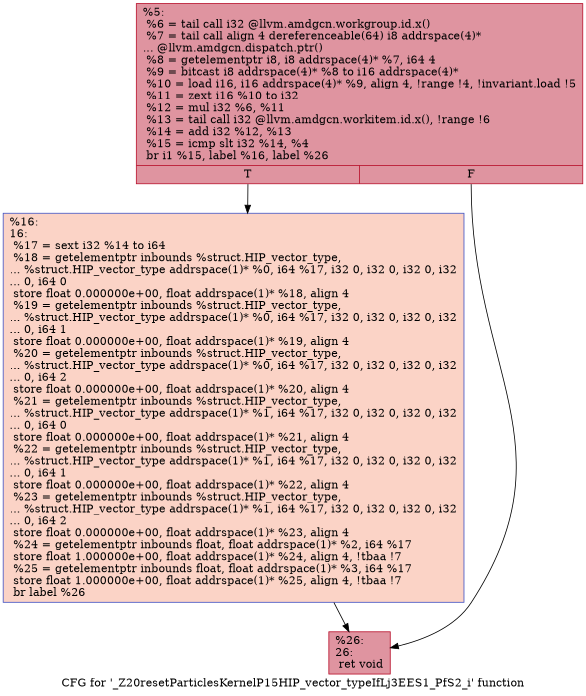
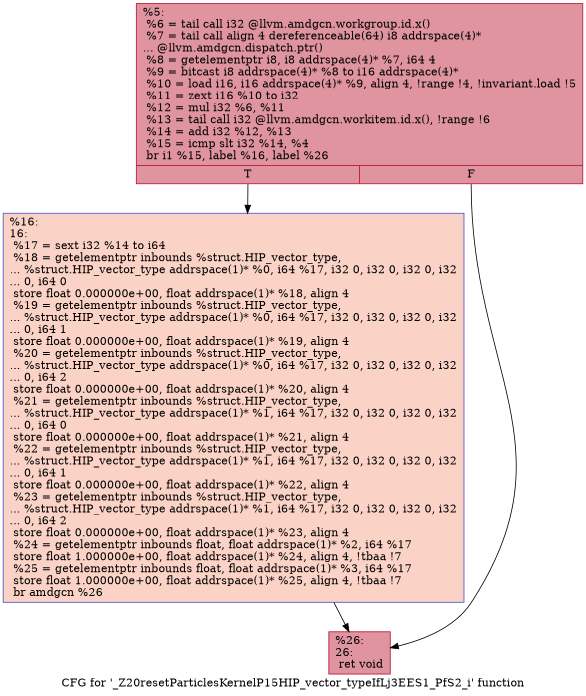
  digraph {
    label="CFG for '_Z20resetParticlesKernelP15HIP_vector_typeIfLj3EES1_PfS2_i' function"
    node [color="#b70d28ff" fillcolor="#b70d2870" shape=record style=filled]
    n1 [label="{%5:\l  %6 = tail call i32 @llvm.amdgcn.workgroup.id.x()\l  %7 = tail call align 4 dereferenceable(64) i8 addrspace(4)*\l... @llvm.amdgcn.dispatch.ptr()\l  %8 = getelementptr i8, i8 addrspace(4)* %7, i64 4\l  %9 = bitcast i8 addrspace(4)* %8 to i16 addrspace(4)*\l  %10 = load i16, i16 addrspace(4)* %9, align 4, !range !4, !invariant.load !5\l  %11 = zext i16 %10 to i32\l  %12 = mul i32 %6, %11\l  %13 = tail call i32 @llvm.amdgcn.workitem.id.x(), !range !6\l  %14 = add i32 %12, %13\l  %15 = icmp slt i32 %14, %4\l  br i1 %15, label %16, label %26\l|{<s0>T|<s1>F}}"]
-   n2 [color="#3d50c3ff" fillcolor="#f59c7d70" label="{%16:\l16:                                               \l  %17 = sext i32 %14 to i64\l  %18 = getelementptr inbounds %struct.HIP_vector_type,\l... %struct.HIP_vector_type addrspace(1)* %0, i64 %17, i32 0, i32 0, i32 0, i32\l... 0, i64 0\l  store float 0.000000e+00, float addrspace(1)* %18, align 4\l  %19 = getelementptr inbounds %struct.HIP_vector_type,\l... %struct.HIP_vector_type addrspace(1)* %0, i64 %17, i32 0, i32 0, i32 0, i32\l... 0, i64 1\l  store float 0.000000e+00, float addrspace(1)* %19, align 4\l  %20 = getelementptr inbounds %struct.HIP_vector_type,\l... %struct.HIP_vector_type addrspace(1)* %0, i64 %17, i32 0, i32 0, i32 0, i32\l... 0, i64 2\l  store float 0.000000e+00, float addrspace(1)* %20, align 4\l  %21 = getelementptr inbounds %struct.HIP_vector_type,\l... %struct.HIP_vector_type addrspace(1)* %1, i64 %17, i32 0, i32 0, i32 0, i32\l... 0, i64 0\l  store float 0.000000e+00, float addrspace(1)* %21, align 4\l  %22 = getelementptr inbounds %struct.HIP_vector_type,\l... %struct.HIP_vector_type addrspace(1)* %1, i64 %17, i32 0, i32 0, i32 0, i32\l... 0, i64 1\l  store float 0.000000e+00, float addrspace(1)* %22, align 4\l  %23 = getelementptr inbounds %struct.HIP_vector_type,\l... %struct.HIP_vector_type addrspace(1)* %1, i64 %17, i32 0, i32 0, i32 0, i32\l... 0, i64 2\l  store float 0.000000e+00, float addrspace(1)* %23, align 4\l  %24 = getelementptr inbounds float, float addrspace(1)* %2, i64 %17\l  store float 1.000000e+00, float addrspace(1)* %24, align 4, !tbaa !7\l  %25 = getelementptr inbounds float, float addrspace(1)* %3, i64 %17\l  store float 1.000000e+00, float addrspace(1)* %25, align 4, !tbaa !7\l  br label %26\l}"]
+   n2 [color="#3d50c3ff" fillcolor="#f59c7d70" label="{%16:\l16:                                               \l  %17 = sext i32 %14 to i64\l  %18 = getelementptr inbounds %struct.HIP_vector_type,\l... %struct.HIP_vector_type addrspace(1)* %0, i64 %17, i32 0, i32 0, i32 0, i32\l... 0, i64 0\l  store float 0.000000e+00, float addrspace(1)* %18, align 4\l  %19 = getelementptr inbounds %struct.HIP_vector_type,\l... %struct.HIP_vector_type addrspace(1)* %0, i64 %17, i32 0, i32 0, i32 0, i32\l... 0, i64 1\l  store float 0.000000e+00, float addrspace(1)* %19, align 4\l  %20 = getelementptr inbounds %struct.HIP_vector_type,\l... %struct.HIP_vector_type addrspace(1)* %0, i64 %17, i32 0, i32 0, i32 0, i32\l... 0, i64 2\l  store float 0.000000e+00, float addrspace(1)* %20, align 4\l  %21 = getelementptr inbounds %struct.HIP_vector_type,\l... %struct.HIP_vector_type addrspace(1)* %1, i64 %17, i32 0, i32 0, i32 0, i32\l... 0, i64 0\l  store float 0.000000e+00, float addrspace(1)* %21, align 4\l  %22 = getelementptr inbounds %struct.HIP_vector_type,\l... %struct.HIP_vector_type addrspace(1)* %1, i64 %17, i32 0, i32 0, i32 0, i32\l... 0, i64 1\l  store float 0.000000e+00, float addrspace(1)* %22, align 4\l  %23 = getelementptr inbounds %struct.HIP_vector_type,\l... %struct.HIP_vector_type addrspace(1)* %1, i64 %17, i32 0, i32 0, i32 0, i32\l... 0, i64 2\l  store float 0.000000e+00, float addrspace(1)* %23, align 4\l  %24 = getelementptr inbounds float, float addrspace(1)* %2, i64 %17\l  store float 1.000000e+00, float addrspace(1)* %24, align 4, !tbaa !7\l  %25 = getelementptr inbounds float, float addrspace(1)* %3, i64 %17\l  store float 1.000000e+00, float addrspace(1)* %25, align 4, !tbaa !7\l  br amdgcn %26\l}"]
    n3 [label="{%26:\l26:                                               \l  ret void\l}"]
    n1 -> n2 [tailport=s0]
    n1 -> n3 [tailport=s1]
    n2 -> n3
  }
